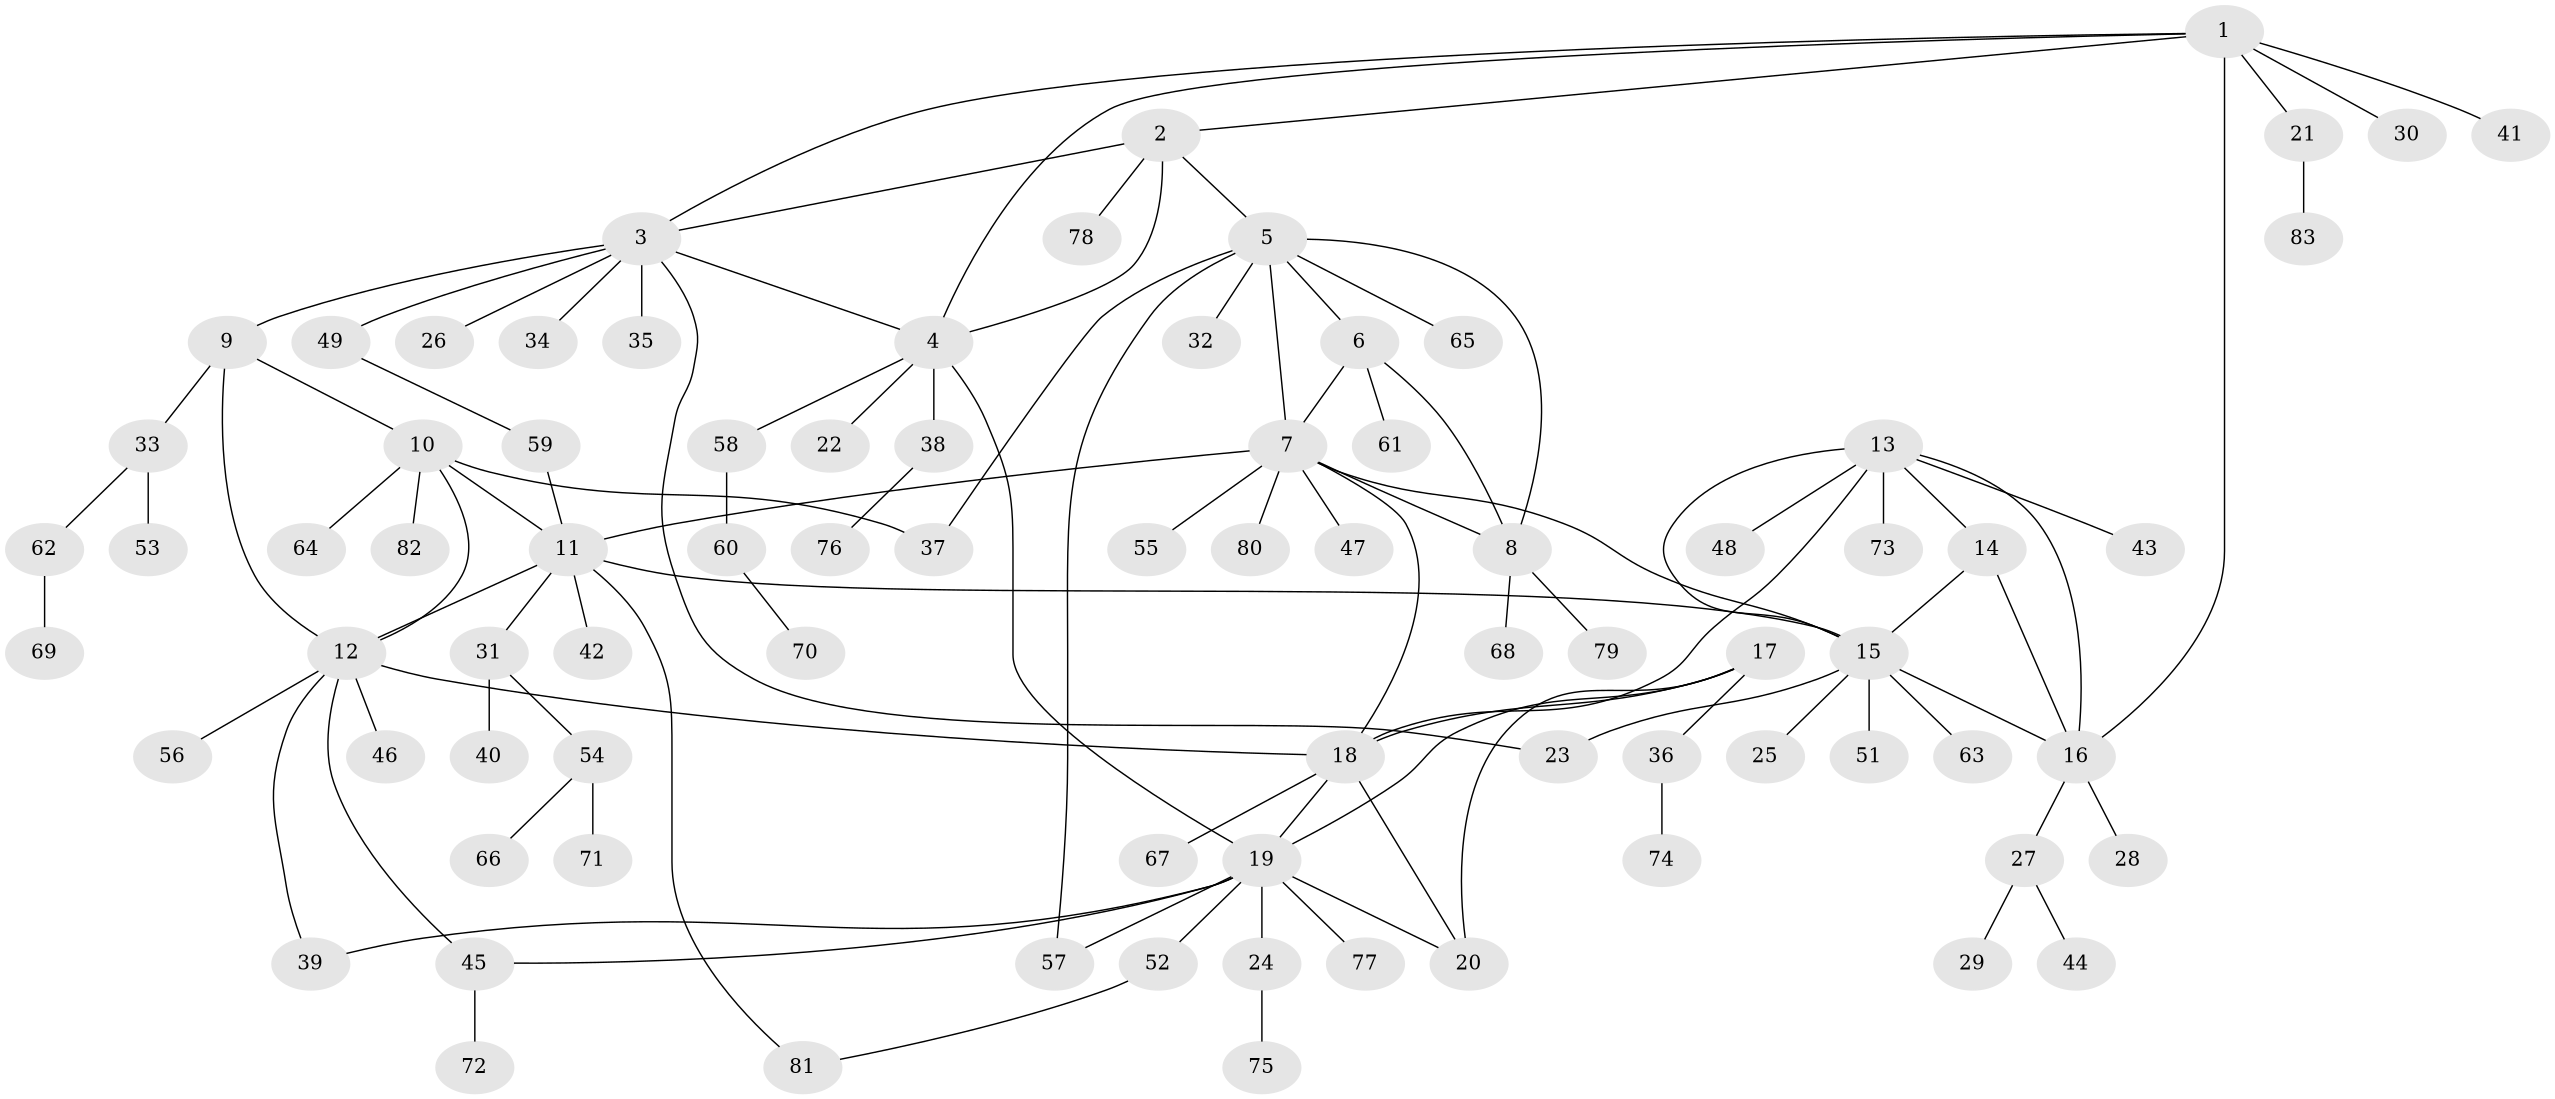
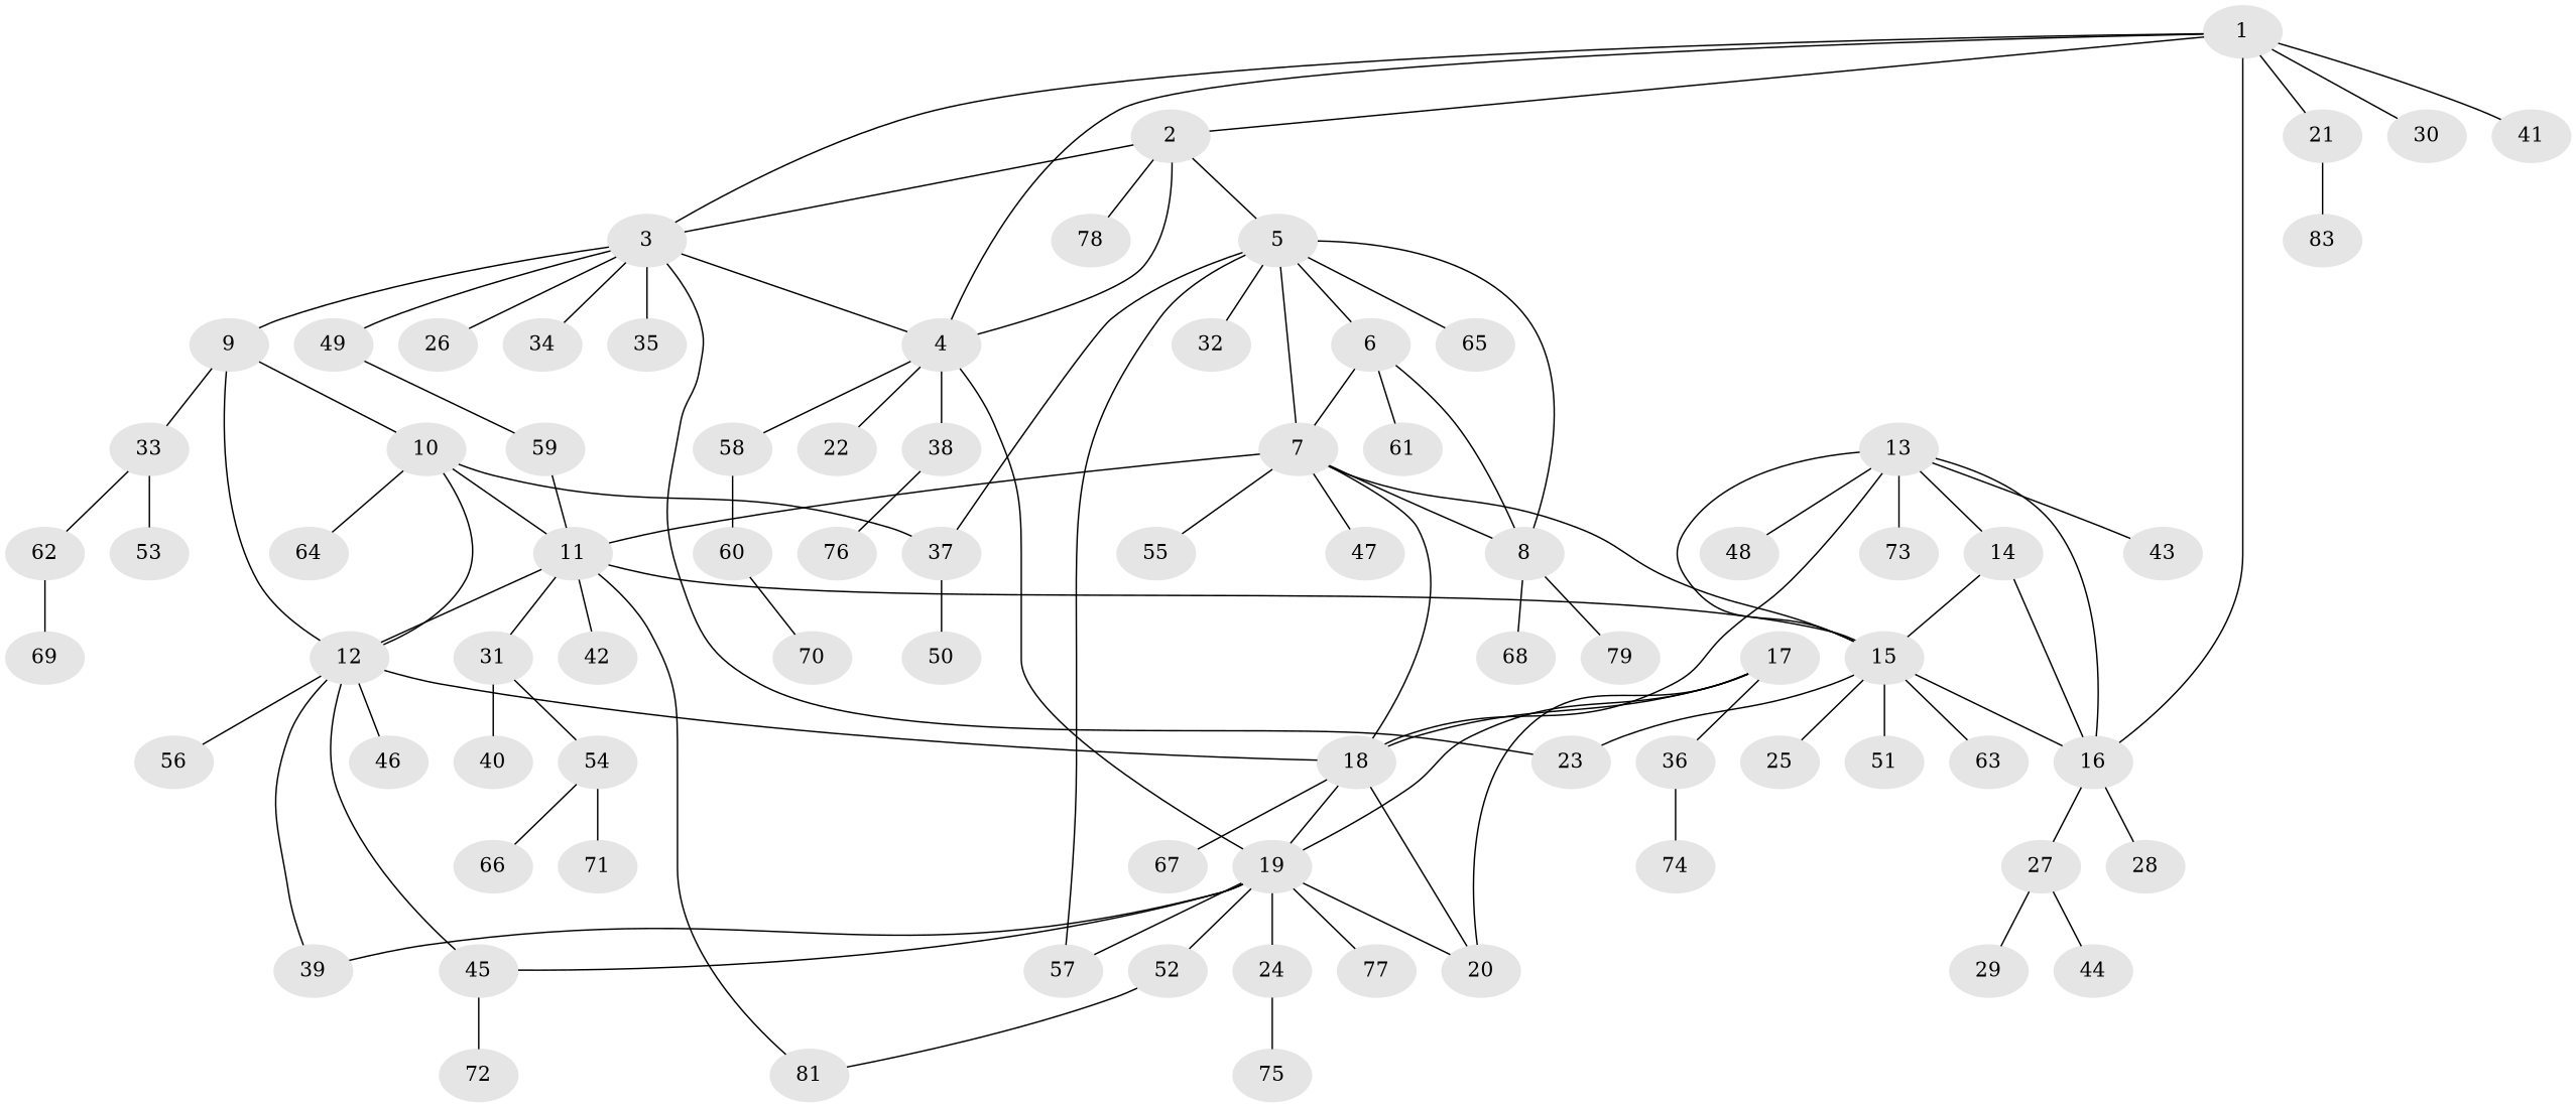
  graph {
    node [color=gray90 style=filled]
    1
    2
    3
    4
    16
    21
    30
    41
    5
    78
    9
    23
    26
    34
    35
    49
    19
    22
    38
    58
    27
    28
    83
    6
    7
    8
    32
    37
    57
    65
    10
    12
    33
    59
    39
    45
    20
    24
    52
    77
    76
    60
    61
    11
    15
    18
    47
    55
-   80
    68
    79
+   50
    31
    42
    81
    25
    51
    63
    67
    64
-   82
    46
    56
    53
    62
    40
    54
    72
    13
    14
    43
    48
    73
    29
    44
    17
    36
    74
    75
    66
    71
    69
    70
    1 -- 2
    1 -- 3
    1 -- 4
    1 -- 16
    1 -- 21
    1 -- 30
    1 -- 41
    2 -- 3
    2 -- 4
    2 -- 5
    2 -- 78
    3 -- 4
    3 -- 9
    3 -- 23
    3 -- 26
    3 -- 34
    3 -- 35
    3 -- 49
    4 -- 19
    4 -- 22
    4 -- 38
    4 -- 58
    16 -- 27
    16 -- 28
    21 -- 83
    5 -- 6
    5 -- 7
    5 -- 8
    5 -- 32
    5 -- 37
    5 -- 57
    5 -- 65
    9 -- 10
    9 -- 12
    9 -- 33
    49 -- 59
    19 -- 57
    19 -- 39
    19 -- 45
    19 -- 20
    19 -- 24
    19 -- 52
    19 -- 77
    38 -- 76
    58 -- 60
    27 -- 29
    27 -- 44
    6 -- 7
    6 -- 8
    6 -- 61
    7 -- 8
    7 -- 11
    7 -- 15
    7 -- 18
    7 -- 47
    7 -- 55
-   7 -- 80
    8 -- 68
    8 -- 79
+   37 -- 50
    10 -- 37
    10 -- 12
    10 -- 11
    10 -- 64
-   10 -- 82
    12 -- 39
    12 -- 45
    12 -- 18
    12 -- 46
    12 -- 56
    33 -- 53
    33 -- 62
    59 -- 11
    45 -- 72
    24 -- 75
    52 -- 81
    60 -- 70
    11 -- 12
    11 -- 15
    11 -- 31
    11 -- 42
    11 -- 81
    15 -- 16
    15 -- 23
    15 -- 25
    15 -- 51
    15 -- 63
    18 -- 19
    18 -- 20
    18 -- 67
    31 -- 40
    31 -- 54
    62 -- 69
    54 -- 66
    54 -- 71
    13 -- 16
    13 -- 15
    13 -- 18
    13 -- 14
    13 -- 43
    13 -- 48
    13 -- 73
    14 -- 16
    14 -- 15
    17 -- 19
    17 -- 20
    17 -- 18
    17 -- 36
    36 -- 74
  }
